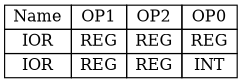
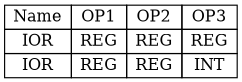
  digraph {
    nodesep=0.5
    ranksep=2
    rankdir=LR
-   n1 [label=< <table border="0" cellborder="1" cellspacing="0"> <tr><td> Name </td> <td> OP1 </td><td> OP2 </td><td> OP0 </td> </tr> <tr><td> IOR </td><td> REG </td><td> REG </td><td> REG </td> </tr> <tr><td> IOR </td><td> REG </td><td> REG </td><td> INT </td> </tr> </table>> shape=plain]
+   n1 [label=< <table border="0" cellborder="1" cellspacing="0"> <tr><td> Name </td> <td> OP1 </td><td> OP2 </td><td> OP3 </td> </tr> <tr><td> IOR </td><td> REG </td><td> REG </td><td> REG </td> </tr> <tr><td> IOR </td><td> REG </td><td> REG </td><td> INT </td> </tr> </table>> shape=plain]
  }
